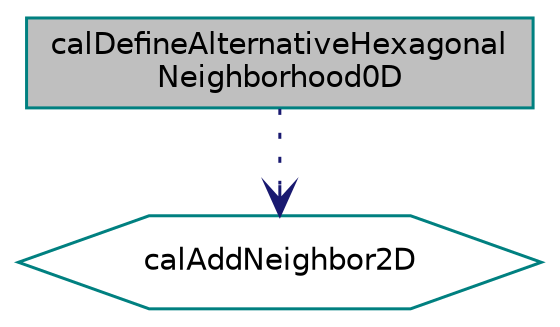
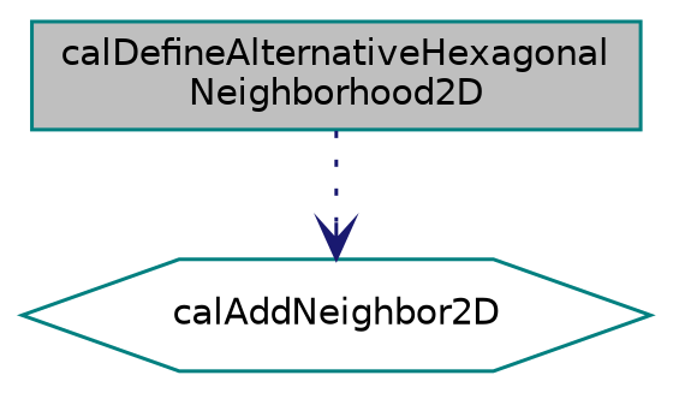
  digraph {
    rankdir=TB
    node [color=teal fontname=Helvetica fontsize=10 style=filled]
-   n1 [fillcolor=grey75 fontcolor=black height=0.2 label="calDefineAlternativeHexagonal\lNeighborhood0D" shape=box width=0.4]
+   n1 [fillcolor=grey75 fontcolor=black height=0.2 label="calDefineAlternativeHexagonal\lNeighborhood2D" shape=box width=0.4]
    n2 [fillcolor=white height=0.2 label=calAddNeighbor2D shape=hexagon width=0.4]
    n1 -> n2 [color=midnightblue fontname=Helvetica fontsize=10 labelfontname=Helvetica labelfontsize=10 style=dotted arrowhead=vee]
  }
